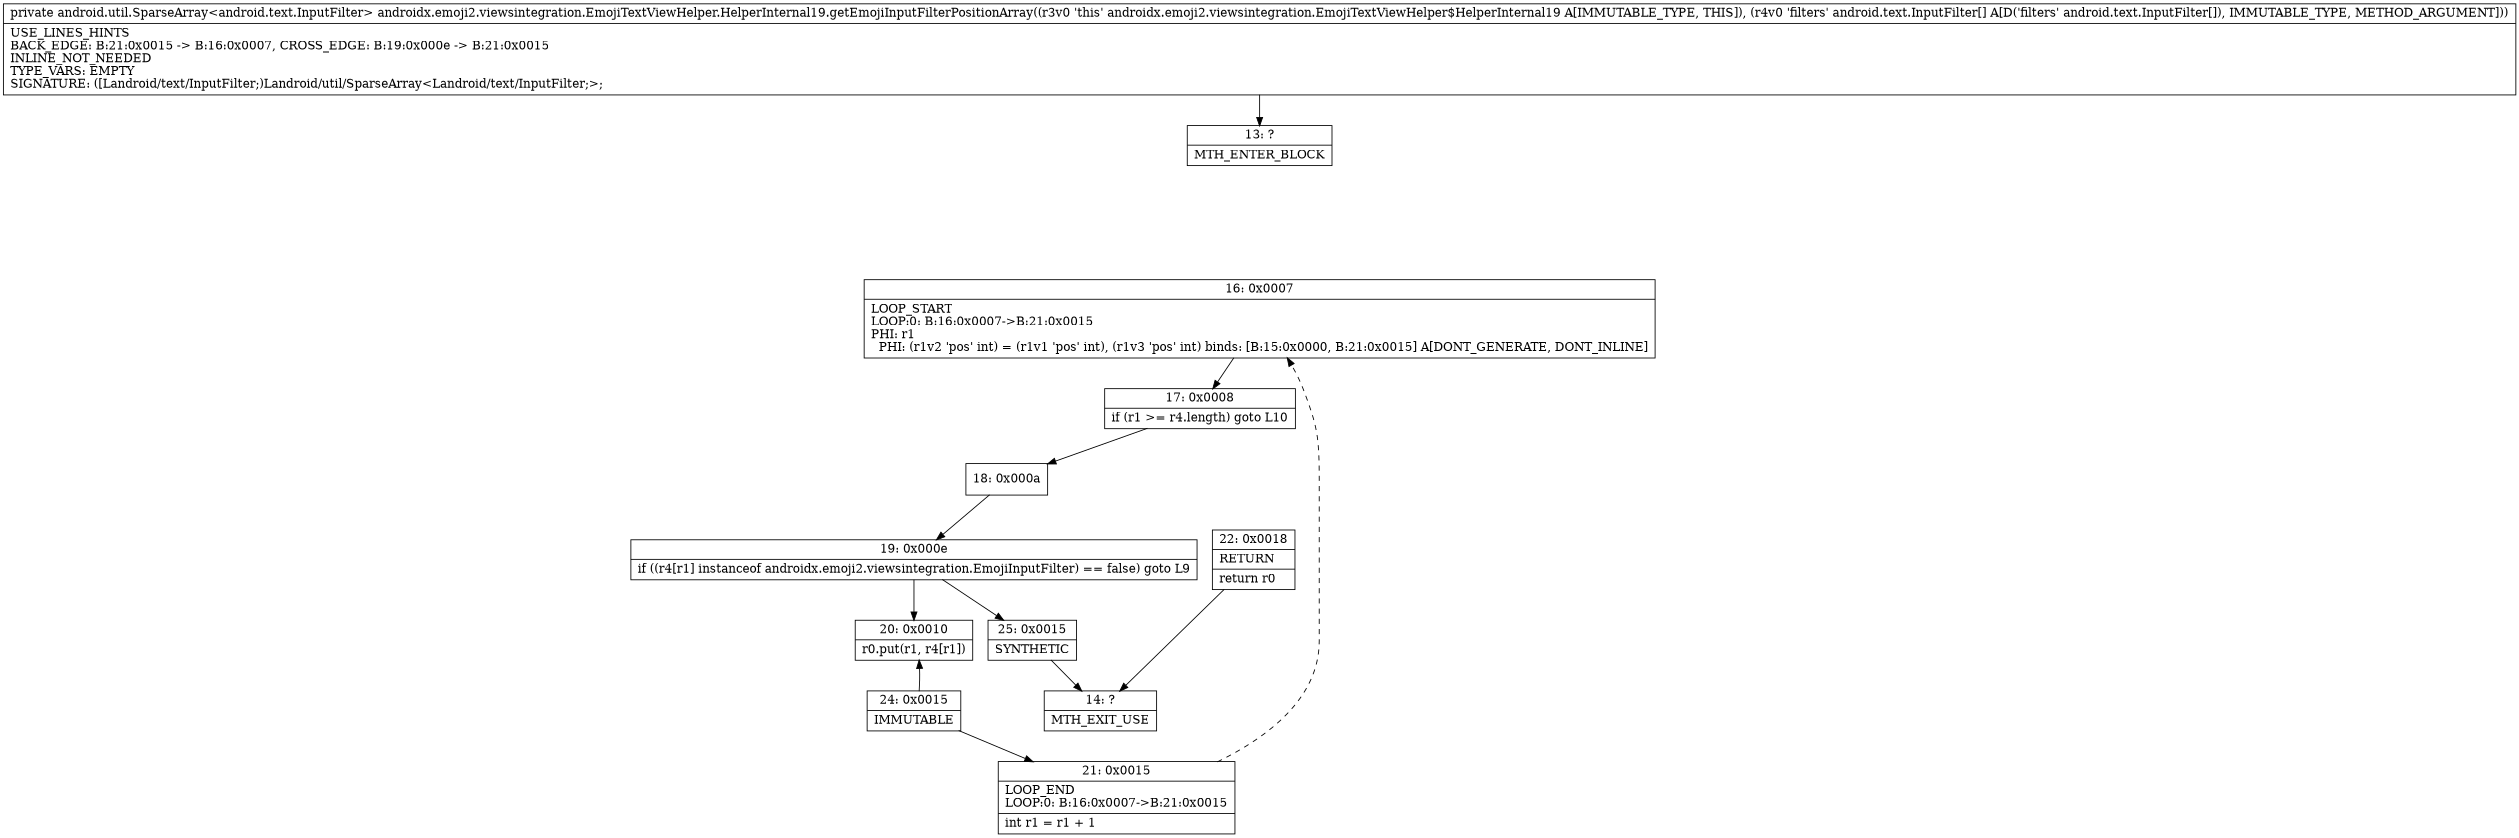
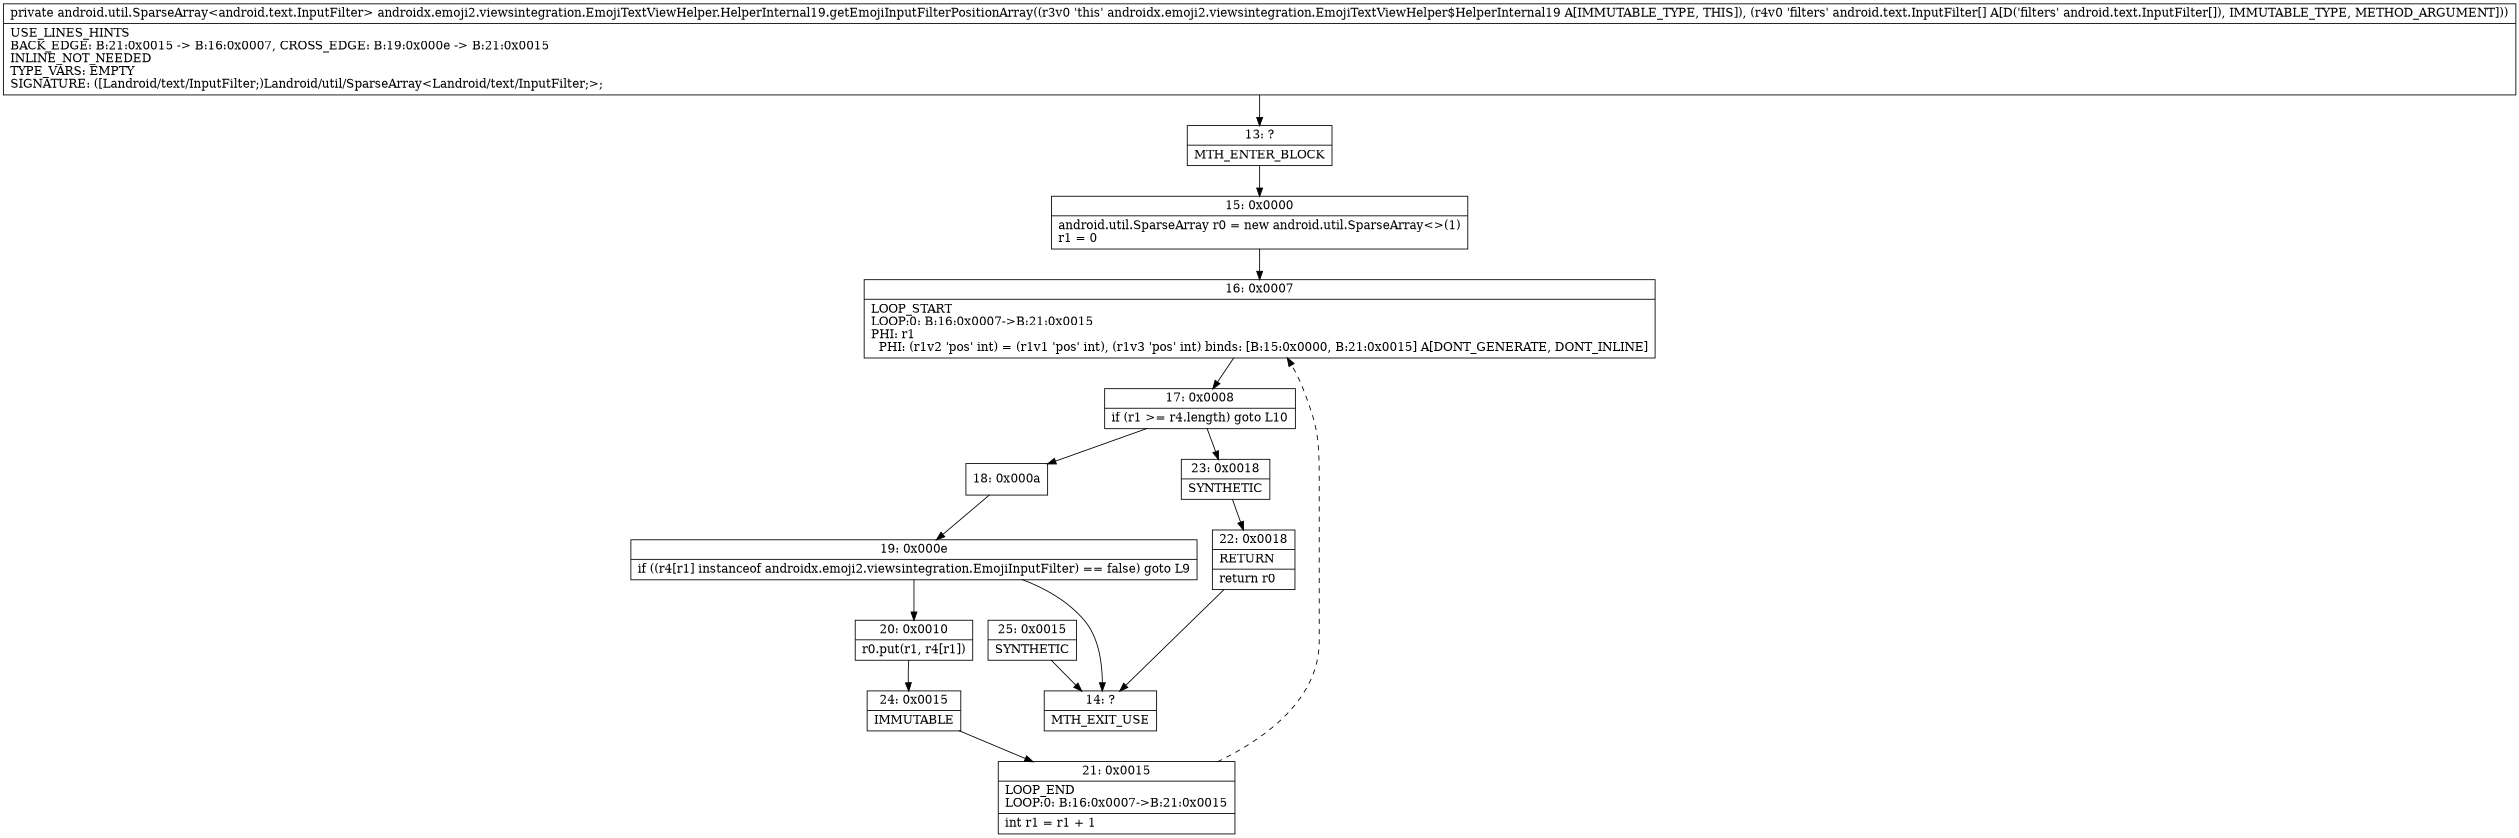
  digraph {
    node [shape=record]
    n1 [label="{13\:\ ?|MTH_ENTER_BLOCK\l}"]
+   n2 [label="{15\:\ 0x0000|android.util.SparseArray r0 = new android.util.SparseArray\<\>(1)\lr1 = 0\l}"]
    n3 [label="{16\:\ 0x0007|LOOP_START\lLOOP:0: B:16:0x0007\-\>B:21:0x0015\lPHI: r1 \l  PHI: (r1v2 'pos' int) = (r1v1 'pos' int), (r1v3 'pos' int) binds: [B:15:0x0000, B:21:0x0015] A[DONT_GENERATE, DONT_INLINE]\l}"]
    n4 [label="{17\:\ 0x0008|if (r1 \>= r4.length) goto L10\l}"]
    n5 [label="{18\:\ 0x000a}"]
+   n6 [label="{23\:\ 0x0018|SYNTHETIC\l}"]
    n7 [label="{19\:\ 0x000e|if ((r4[r1] instanceof androidx.emoji2.viewsintegration.EmojiInputFilter) == false) goto L9\l}"]
    n8 [label="{22\:\ 0x0018|RETURN\l|return r0\l}"]
    n9 [label="{20\:\ 0x0010|r0.put(r1, r4[r1])\l}"]
    n10 [label="{25\:\ 0x0015|SYNTHETIC\l}"]
    n11 [label="{24\:\ 0x0015|IMMUTABLE\l}"]
    n12 [label="{14\:\ ?|MTH_EXIT_USE\l}"]
    n13 [label="{21\:\ 0x0015|LOOP_END\lLOOP:0: B:16:0x0007\-\>B:21:0x0015\l|int r1 = r1 + 1\l}"]
    n14 [label="{private android.util.SparseArray\<android.text.InputFilter\> androidx.emoji2.viewsintegration.EmojiTextViewHelper.HelperInternal19.getEmojiInputFilterPositionArray((r3v0 'this' androidx.emoji2.viewsintegration.EmojiTextViewHelper$HelperInternal19 A[IMMUTABLE_TYPE, THIS]), (r4v0 'filters' android.text.InputFilter[] A[D('filters' android.text.InputFilter[]), IMMUTABLE_TYPE, METHOD_ARGUMENT]))  | USE_LINES_HINTS\lBACK_EDGE: B:21:0x0015 \-\> B:16:0x0007, CROSS_EDGE: B:19:0x000e \-\> B:21:0x0015\lINLINE_NOT_NEEDED\lTYPE_VARS: EMPTY\lSIGNATURE: ([Landroid\/text\/InputFilter;)Landroid\/util\/SparseArray\<Landroid\/text\/InputFilter;\>;\l}"]
+   n1 -> n2
+   n2 -> n3
    n3 -> n4
    n4 -> n5 [style=solid]
+   n4 -> n6
    n5 -> n7
+   n6 -> n8
    n7 -> n9 [style=solid]
-   n7 -> n10
+   n7 -> n12
    n8 -> n12
-   n11 -> n9
+   n9 -> n11
    n10 -> n12
    n11 -> n13
    n13 -> n3 [style=dashed]
    n14 -> n1
  }
